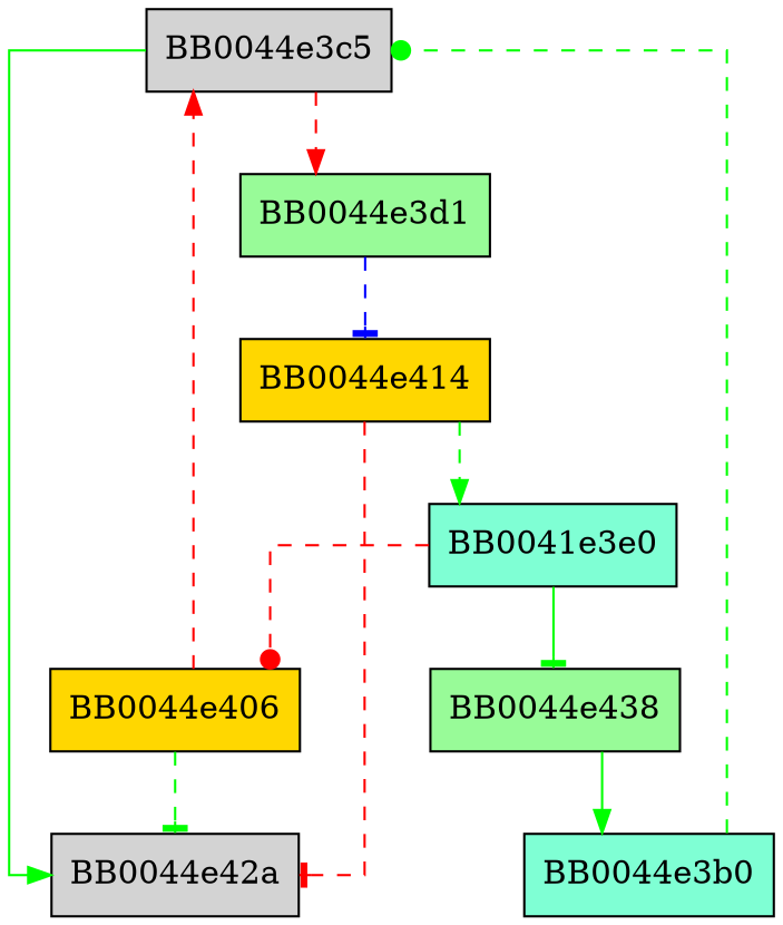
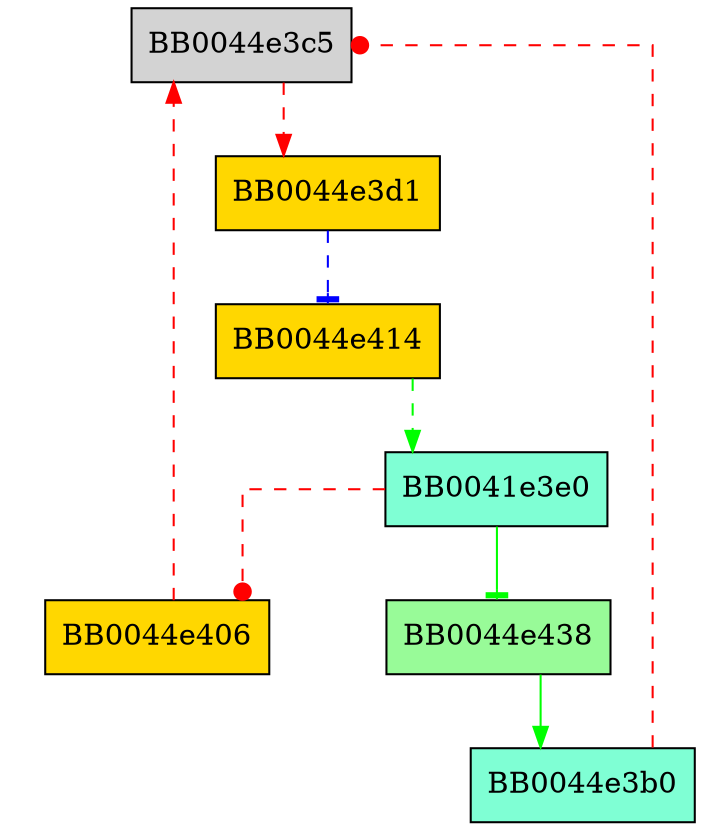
  digraph {
    splines=ortho
    node [fillcolor=lightgrey shape=box style=filled]
    edge [arrowhead=normal color=green style=dashed]
    BB0044e3c5
    BB0044e3b0 [fillcolor=aquamarine]
    BB0044e438 [fillcolor=palegreen]
-   BB0044e42a
-   BB0044e3d1 [fillcolor=palegreen]
+   BB0044e3d1 [fillcolor=gold]
    BB0044e414 [fillcolor=gold]
    n7 [fillcolor=aquamarine label=BB0041e3e0]
    BB0044e406 [fillcolor=gold]
-   BB0044e3c5 -> BB0044e42a [style=solid]
    BB0044e3c5 -> BB0044e3d1 [color=red]
-   BB0044e3b0 -> BB0044e3c5 [arrowhead=dot]
+   BB0044e3b0 -> BB0044e3c5 [arrowhead=dot color=red]
    BB0044e438 -> BB0044e3b0 [style=solid]
    BB0044e3d1 -> BB0044e414 [arrowhead=tee color=blue]
-   BB0044e414 -> BB0044e42a [arrowhead=tee color=red]
    BB0044e414 -> n7
    n7 -> BB0044e438 [arrowhead=tee style=solid]
    n7 -> BB0044e406 [arrowhead=dot color=red]
    BB0044e406 -> BB0044e3c5 [color=red]
-   BB0044e406 -> BB0044e42a [arrowhead=tee]
  }
